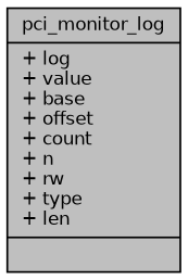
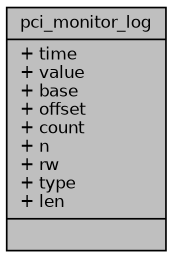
  digraph {
-   n1 [color=black fillcolor=grey75 fontcolor=black fontname=Helvetica fontsize=10 height=0.2 label="{pci_monitor_log\n|+ log\l+ value\l+ base\l+ offset\l+ count\l+ n\l+ rw\l+ type\l+ len\l|}" shape=record style=filled width=0.4]
+   n1 [color=black fillcolor=grey75 fontcolor=black fontname=Helvetica fontsize=10 height=0.2 label="{pci_monitor_log\n|+ time\l+ value\l+ base\l+ offset\l+ count\l+ n\l+ rw\l+ type\l+ len\l|}" shape=record style=filled width=0.4]
  }
